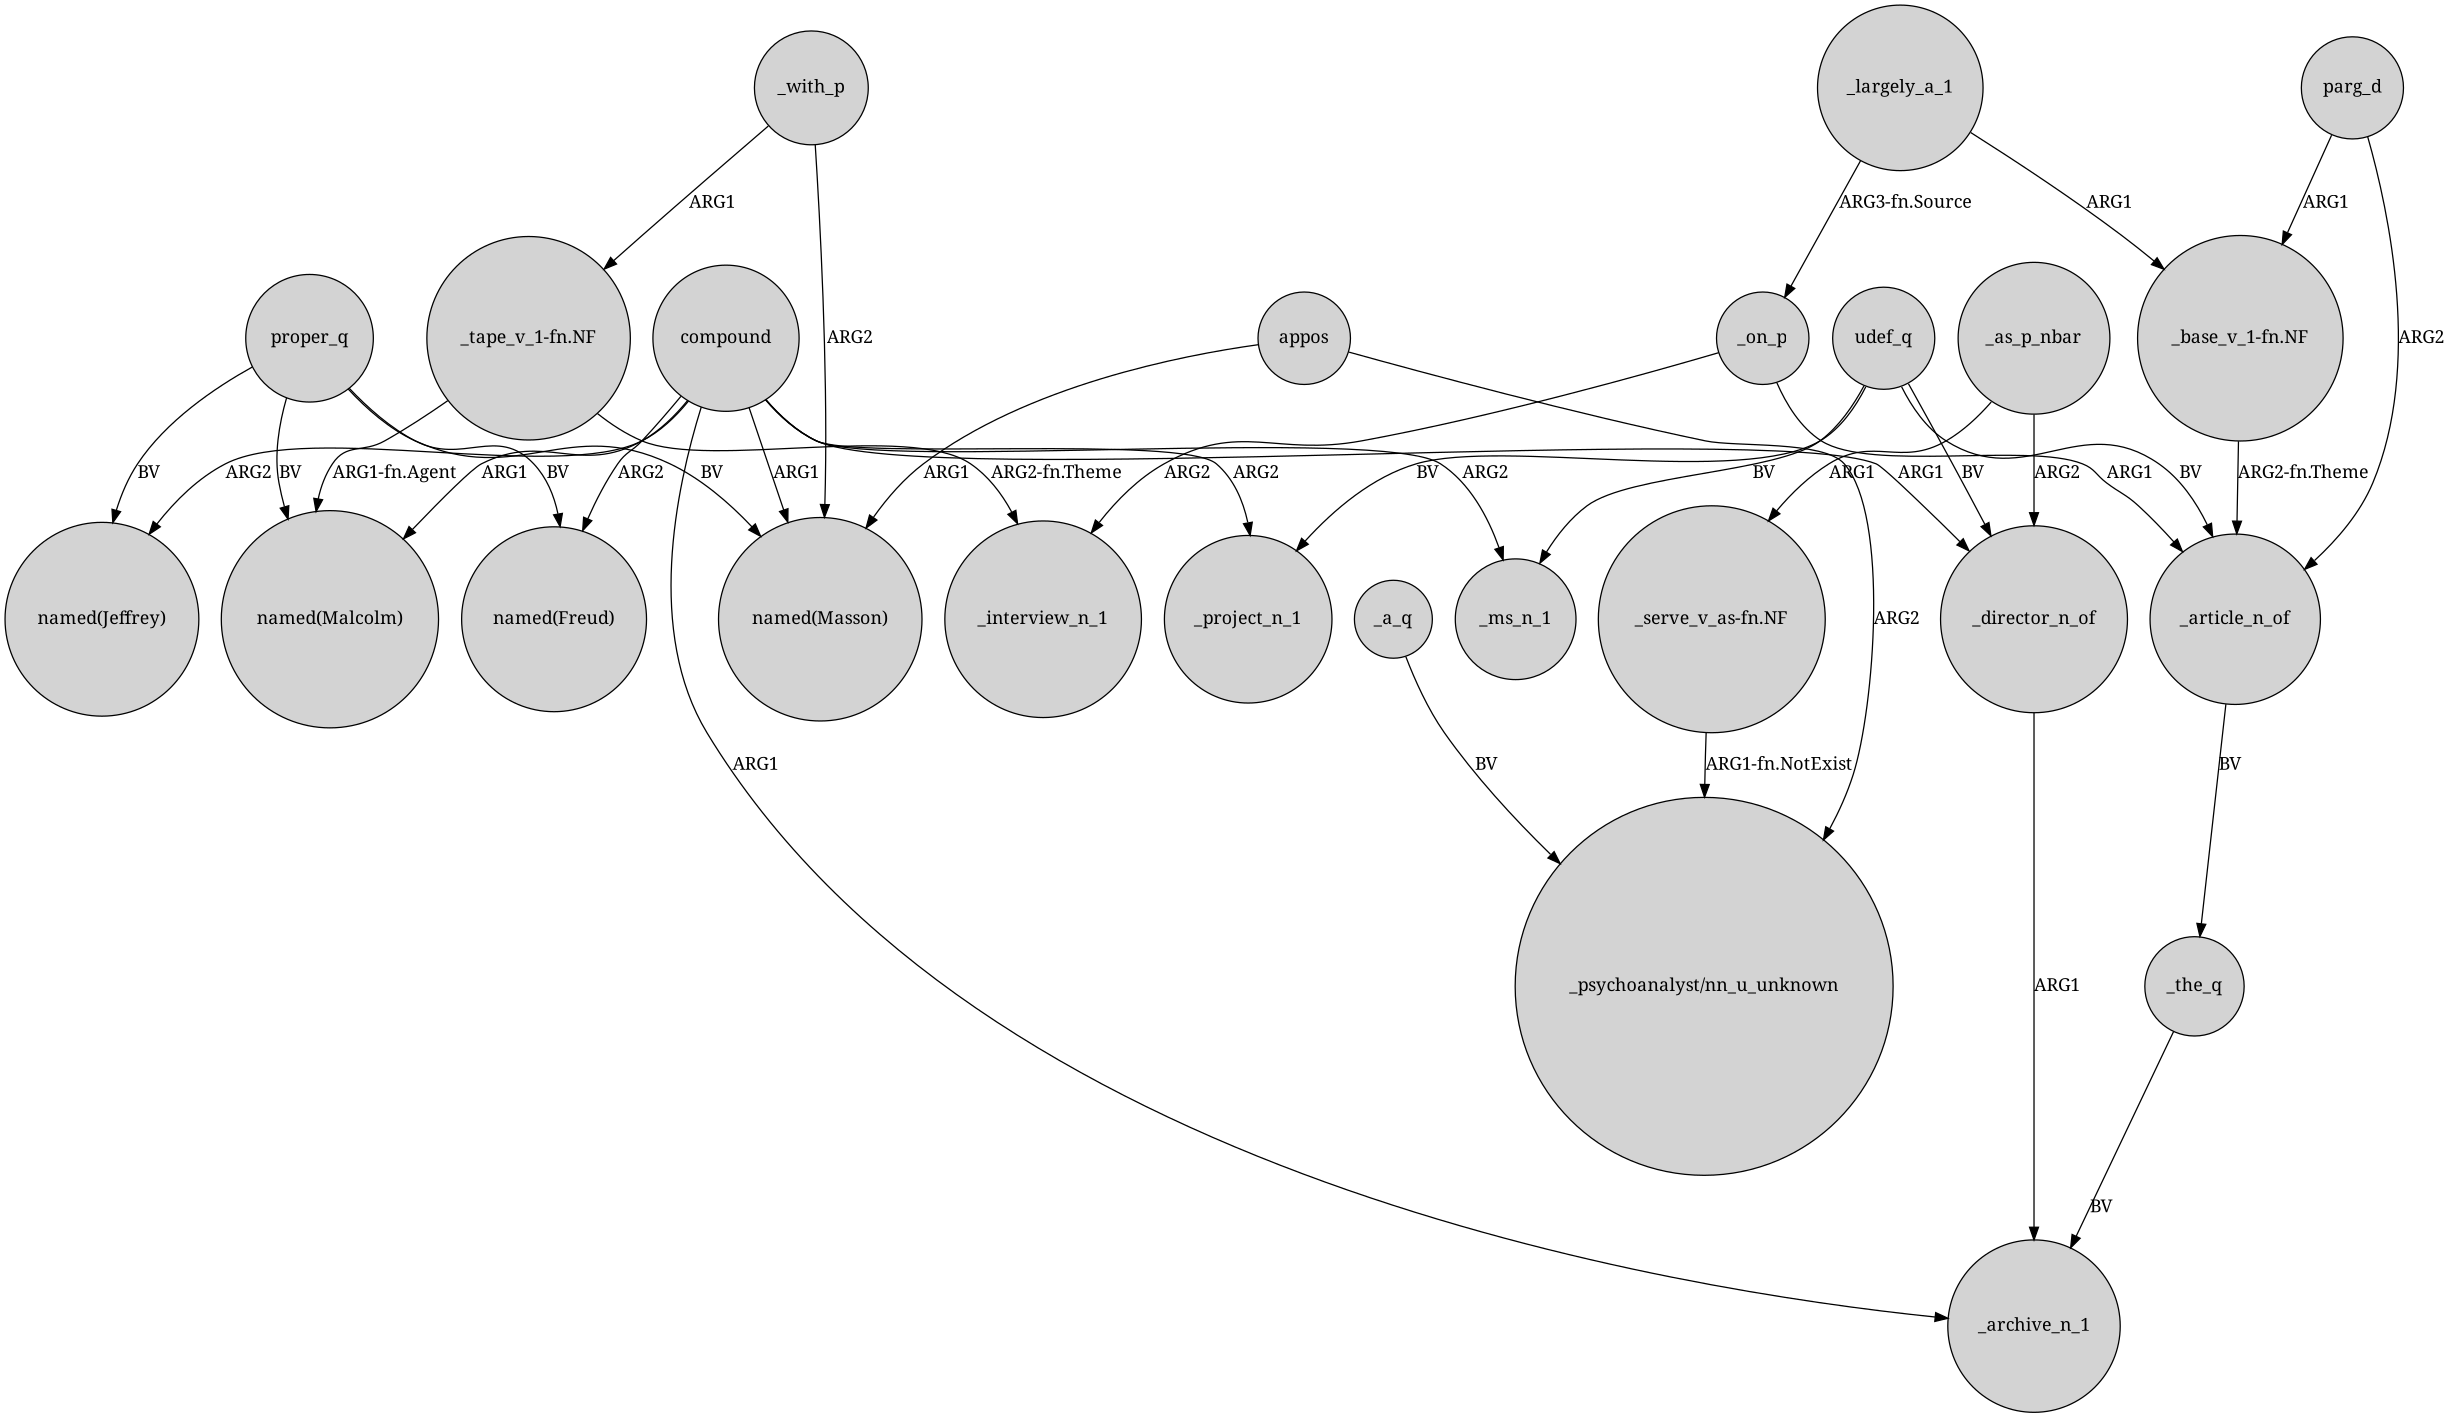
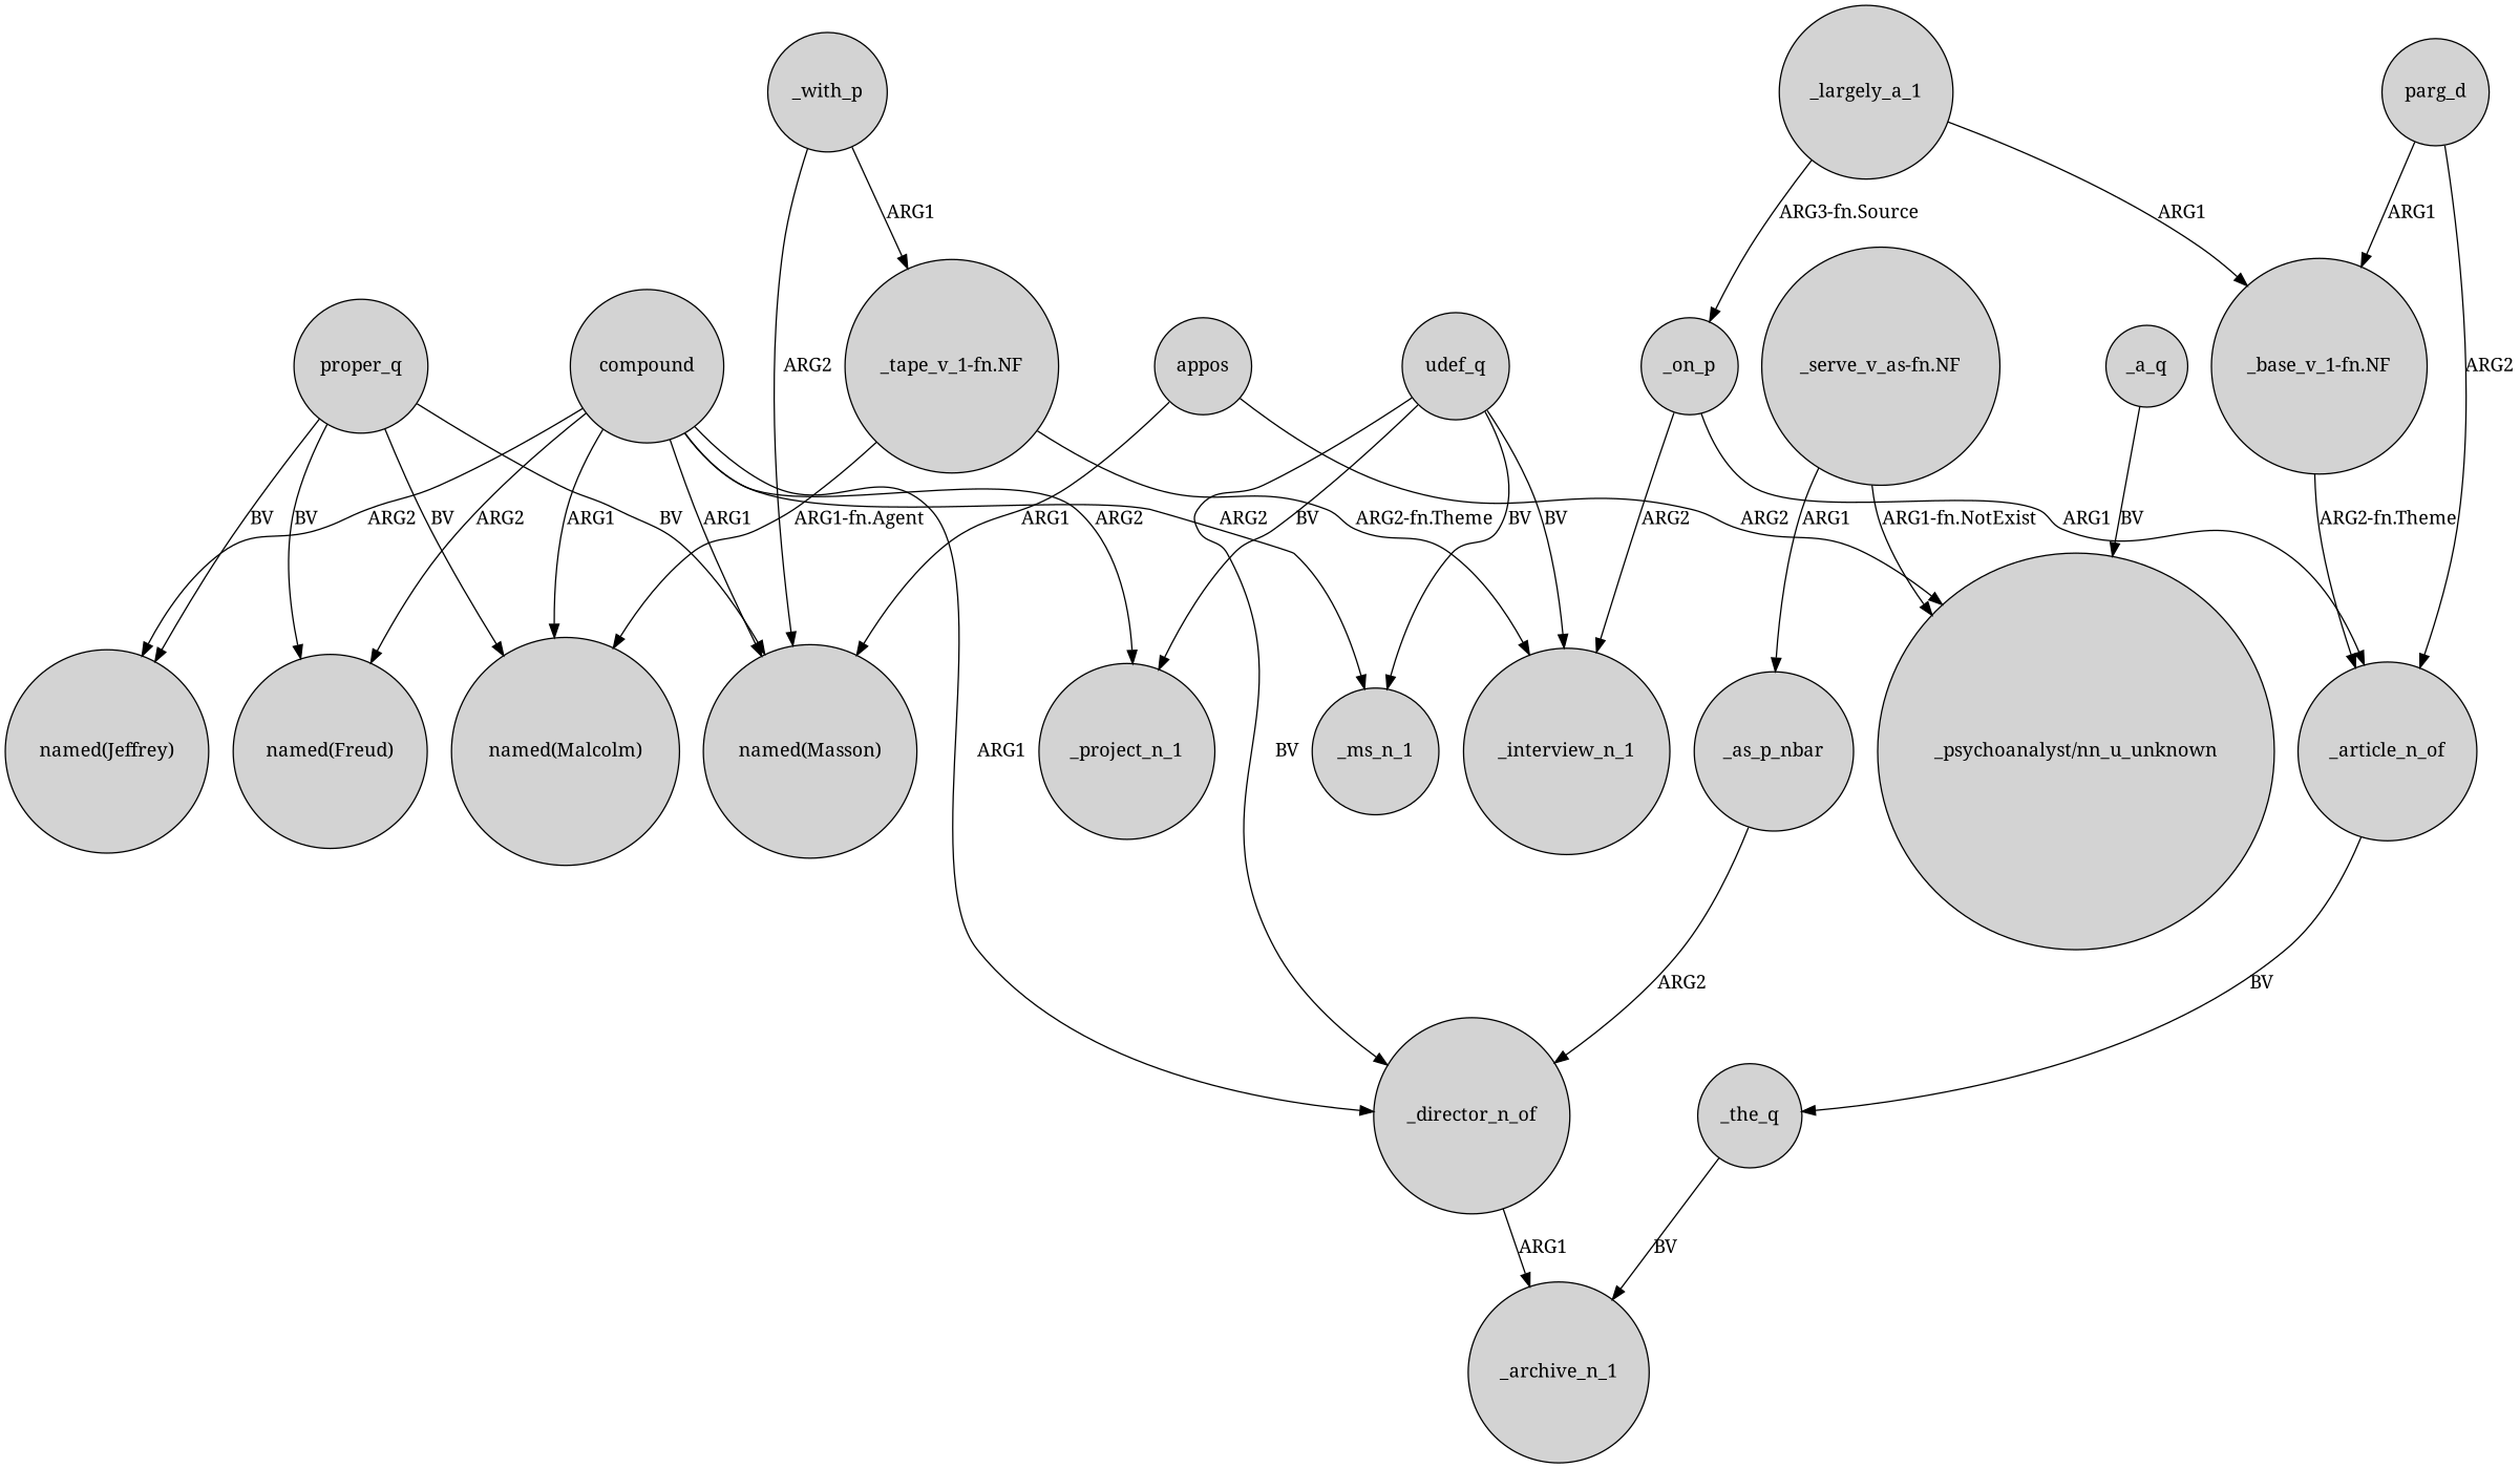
  digraph {
    fontname="Noto Serif"
    node [fontname="Noto Serif" shape=circle style=filled]
    edge [fontname="Noto Serif"]
    _with_p
    "_tape_v_1-fn.NF"
    "named(Masson)"
    "named(Malcolm)"
    _interview_n_1
    "_serve_v_as-fn.NF"
    "_psychoanalyst/nn_u_unknown"
    parg_d
    _article_n_of
    "_base_v_1-fn.NF"
    _the_q
    proper_q
    "named(Freud)"
    "named(Jeffrey)"
    udef_q
    _project_n_1
    _ms_n_1
    _director_n_of
    _archive_n_1
    _on_p
    _as_p_nbar
    compound
    appos
    _largely_a_1
    _a_q
    _with_p -> "_tape_v_1-fn.NF" [label=ARG1]
    _with_p -> "named(Masson)" [label=ARG2]
    "_tape_v_1-fn.NF" -> "named(Malcolm)" [label="ARG1-fn.Agent"]
    "_tape_v_1-fn.NF" -> _interview_n_1 [label="ARG2-fn.Theme"]
    "_serve_v_as-fn.NF" -> "_psychoanalyst/nn_u_unknown" [label="ARG1-fn.NotExist"]
    parg_d -> _article_n_of [label=ARG2]
    parg_d -> "_base_v_1-fn.NF" [label=ARG1]
    _article_n_of -> _the_q [label=BV]
    "_base_v_1-fn.NF" -> _article_n_of [label="ARG2-fn.Theme"]
    _the_q -> _archive_n_1 [label=BV]
    proper_q -> "named(Masson)" [label=BV]
    proper_q -> "named(Malcolm)" [label=BV]
    proper_q -> "named(Freud)" [label=BV]
    proper_q -> "named(Jeffrey)" [label=BV]
-   udef_q -> _article_n_of [label=BV]
+   udef_q -> _interview_n_1 [label=BV]
    udef_q -> _project_n_1 [label=BV]
    udef_q -> _ms_n_1 [label=BV]
    udef_q -> _director_n_of [label=BV]
    _director_n_of -> _archive_n_1 [label=ARG1]
    _on_p -> _interview_n_1 [label=ARG2]
    _on_p -> _article_n_of [label=ARG1]
-   _as_p_nbar -> "_serve_v_as-fn.NF" [label=ARG1]
+   "_serve_v_as-fn.NF" -> _as_p_nbar [label=ARG1]
    _as_p_nbar -> _director_n_of [label=ARG2]
    compound -> "named(Masson)" [label=ARG1]
    compound -> "named(Malcolm)" [label=ARG1]
    compound -> "named(Freud)" [label=ARG2]
    compound -> "named(Jeffrey)" [label=ARG2]
    compound -> _project_n_1 [label=ARG2]
    compound -> _ms_n_1 [label=ARG2]
    compound -> _director_n_of [label=ARG1]
-   compound -> _archive_n_1 [label=ARG1]
    appos -> "named(Masson)" [label=ARG1]
    appos -> "_psychoanalyst/nn_u_unknown" [label=ARG2]
    _largely_a_1 -> "_base_v_1-fn.NF" [label=ARG1]
    _largely_a_1 -> _on_p [label="ARG3-fn.Source"]
    _a_q -> "_psychoanalyst/nn_u_unknown" [label=BV]
  }
